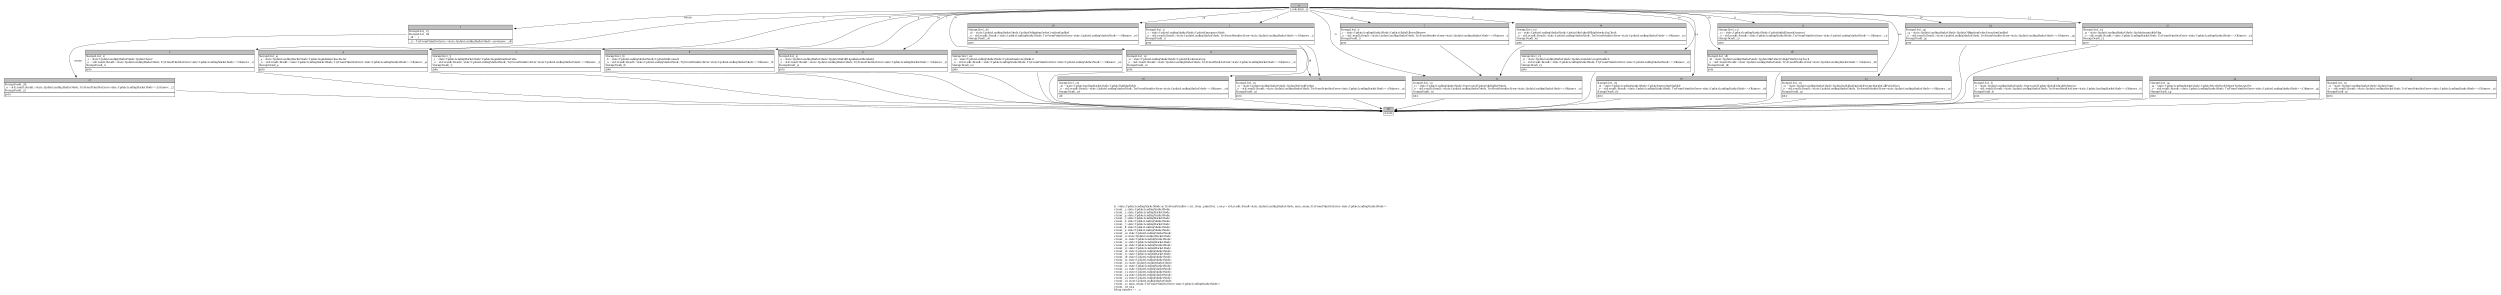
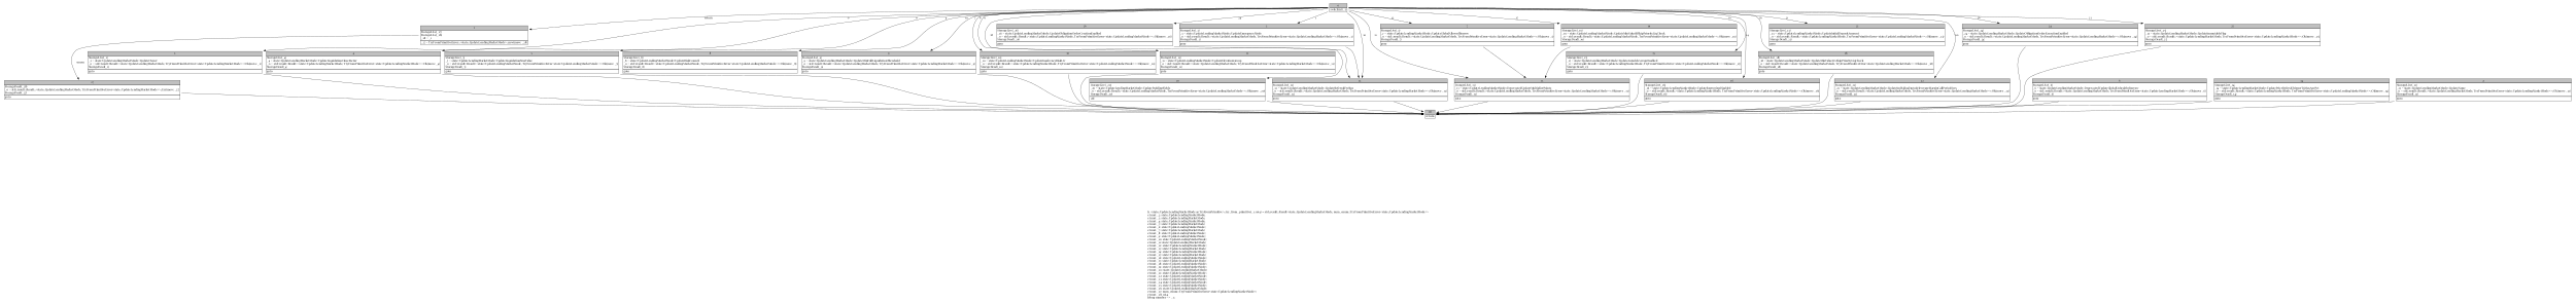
  digraph {
    fontname="Playfair Display"
    label=<fn &lt;state::UpdateLendingMarketMode as TryFromPrimitive&gt;::try_from_primitive(_1: u64) -&gt; std::result::Result&lt;state::UpdateLendingMarketMode, num_enum::TryFromPrimitiveError&lt;state::UpdateLendingMarketMode&gt;&gt;<br align="left"/>let mut _2: state::UpdateLendingMarketMode;<br align="left"/>let mut _3: state::UpdateLendingMarketMode;<br align="left"/>let mut _4: state::UpdateLendingMarketMode;<br align="left"/>let mut _5: state::UpdateLendingMarketMode;<br align="left"/>let mut _6: state::UpdateLendingMarketMode;<br align="left"/>let mut _7: state::UpdateLendingMarketMode;<br align="left"/>let mut _8: state::UpdateLendingMarketMode;<br align="left"/>let mut _9: state::UpdateLendingMarketMode;<br align="left"/>let mut _10: state::UpdateLendingMarketMode;<br align="left"/>let mut _11: state::UpdateLendingMarketMode;<br align="left"/>let mut _12: state::UpdateLendingMarketMode;<br align="left"/>let mut _13: state::UpdateLendingMarketMode;<br align="left"/>let mut _14: state::UpdateLendingMarketMode;<br align="left"/>let mut _15: state::UpdateLendingMarketMode;<br align="left"/>let mut _16: state::UpdateLendingMarketMode;<br align="left"/>let mut _17: state::UpdateLendingMarketMode;<br align="left"/>let mut _18: state::UpdateLendingMarketMode;<br align="left"/>let mut _19: state::UpdateLendingMarketMode;<br align="left"/>let mut _20: state::UpdateLendingMarketMode;<br align="left"/>let mut _21: state::UpdateLendingMarketMode;<br align="left"/>let mut _22: state::UpdateLendingMarketMode;<br align="left"/>let mut _23: state::UpdateLendingMarketMode;<br align="left"/>let mut _24: state::UpdateLendingMarketMode;<br align="left"/>let mut _25: state::UpdateLendingMarketMode;<br align="left"/>let mut _26: state::UpdateLendingMarketMode;<br align="left"/>let mut _27: num_enum::TryFromPrimitiveError&lt;state::UpdateLendingMarketMode&gt;;<br align="left"/>let mut _28: u64;<br align="left"/>debug number =&gt; _1;<br align="left"/>>
    node [fontname="Playfair Display" shape=none]
    edge [fontname="Playfair Display"]
    n1 [label=<<table border="0" cellborder="1" cellspacing="0"><tr><td bgcolor="gray" align="center" colspan="1">0</td></tr><tr><td align="left">switchInt(_1)</td></tr></table>>]
    n2 [label=<<table border="0" cellborder="1" cellspacing="0"><tr><td bgcolor="gray" align="center" colspan="1">1</td></tr><tr><td align="left" balign="left">StorageLive(_27)<br/>StorageLive(_28)<br/>_28 = _1<br/></td></tr><tr><td align="left">_27 = TryFromPrimitiveError::&lt;state::UpdateLendingMarketMode&gt;::new(move _28)</td></tr></table>>]
    n3 [label=<<table border="0" cellborder="1" cellspacing="0"><tr><td bgcolor="gray" align="center" colspan="1">2</td></tr><tr><td align="left" balign="left">StorageLive(_2)<br/>_2 = state::UpdateLendingMarketMode::UpdateOwner<br/>_0 = std::result::Result::&lt;state::UpdateLendingMarketMode, TryFromPrimitiveError&lt;state::UpdateLendingMarketMode&gt;&gt;::Ok(move _2)<br/>StorageDead(_2)<br/></td></tr><tr><td align="left">goto</td></tr></table>>]
    n4 [label=<<table border="0" cellborder="1" cellspacing="0"><tr><td bgcolor="gray" align="center" colspan="1">3</td></tr><tr><td align="left" balign="left">StorageLive(_3)<br/>_3 = state::UpdateLendingMarketMode::UpdateEmergencyMode<br/>_0 = std::result::Result::&lt;state::UpdateLendingMarketMode, TryFromPrimitiveError&lt;state::UpdateLendingMarketMode&gt;&gt;::Ok(move _3)<br/>StorageDead(_3)<br/></td></tr><tr><td align="left">goto</td></tr></table>>]
    n5 [label=<<table border="0" cellborder="1" cellspacing="0"><tr><td bgcolor="gray" align="center" colspan="1">4</td></tr><tr><td align="left" balign="left">StorageLive(_4)<br/>_4 = state::UpdateLendingMarketMode::UpdateLiquidationCloseFactor<br/>_0 = std::result::Result::&lt;state::UpdateLendingMarketMode, TryFromPrimitiveError&lt;state::UpdateLendingMarketMode&gt;&gt;::Ok(move _4)<br/>StorageDead(_4)<br/></td></tr><tr><td align="left">goto</td></tr></table>>]
    n6 [label=<<table border="0" cellborder="1" cellspacing="0"><tr><td bgcolor="gray" align="center" colspan="1">5</td></tr><tr><td align="left" balign="left">StorageLive(_5)<br/>_5 = state::UpdateLendingMarketMode::UpdateLiquidationMaxValue<br/>_0 = std::result::Result::&lt;state::UpdateLendingMarketMode, TryFromPrimitiveError&lt;state::UpdateLendingMarketMode&gt;&gt;::Ok(move _5)<br/>StorageDead(_5)<br/></td></tr><tr><td align="left">goto</td></tr></table>>]
    n7 [label=<<table border="0" cellborder="1" cellspacing="0"><tr><td bgcolor="gray" align="center" colspan="1">7</td></tr><tr><td align="left" balign="left">StorageLive(_7)<br/>_7 = state::UpdateLendingMarketMode::UpdateGlobalAllowedBorrow<br/>_0 = std::result::Result::&lt;state::UpdateLendingMarketMode, TryFromPrimitiveError&lt;state::UpdateLendingMarketMode&gt;&gt;::Ok(move _7)<br/>StorageDead(_7)<br/></td></tr><tr><td align="left">goto</td></tr></table>>]
    n8 [label=<<table border="0" cellborder="1" cellspacing="0"><tr><td bgcolor="gray" align="center" colspan="1">8</td></tr><tr><td align="left" balign="left">StorageLive(_8)<br/>_8 = state::UpdateLendingMarketMode::UpdateRiskCouncil<br/>_0 = std::result::Result::&lt;state::UpdateLendingMarketMode, TryFromPrimitiveError&lt;state::UpdateLendingMarketMode&gt;&gt;::Ok(move _8)<br/>StorageDead(_8)<br/></td></tr><tr><td align="left">goto</td></tr></table>>]
    n9 [label=<<table border="0" cellborder="1" cellspacing="0"><tr><td bgcolor="gray" align="center" colspan="1">9</td></tr><tr><td align="left" balign="left">StorageLive(_9)<br/>_9 = state::UpdateLendingMarketMode::UpdateMinFullLiquidationThreshold<br/>_0 = std::result::Result::&lt;state::UpdateLendingMarketMode, TryFromPrimitiveError&lt;state::UpdateLendingMarketMode&gt;&gt;::Ok(move _9)<br/>StorageDead(_9)<br/></td></tr><tr><td align="left">goto</td></tr></table>>]
    n10 [label=<<table border="0" cellborder="1" cellspacing="0"><tr><td bgcolor="gray" align="center" colspan="1">10</td></tr><tr><td align="left" balign="left">StorageLive(_10)<br/>_10 = state::UpdateLendingMarketMode::UpdateInsolvencyRiskLtv<br/>_0 = std::result::Result::&lt;state::UpdateLendingMarketMode, TryFromPrimitiveError&lt;state::UpdateLendingMarketMode&gt;&gt;::Ok(move _10)<br/>StorageDead(_10)<br/></td></tr><tr><td align="left">goto</td></tr></table>>]
    n11 [label=<<table border="0" cellborder="1" cellspacing="0"><tr><td bgcolor="gray" align="center" colspan="1">11</td></tr><tr><td align="left" balign="left">StorageLive(_11)<br/>_11 = state::UpdateLendingMarketMode::UpdateElevationGroup<br/>_0 = std::result::Result::&lt;state::UpdateLendingMarketMode, TryFromPrimitiveError&lt;state::UpdateLendingMarketMode&gt;&gt;::Ok(move _11)<br/>StorageDead(_11)<br/></td></tr><tr><td align="left">goto</td></tr></table>>]
    n12 [label=<<table border="0" cellborder="1" cellspacing="0"><tr><td bgcolor="gray" align="center" colspan="1">12</td></tr><tr><td align="left" balign="left">StorageLive(_12)<br/>_12 = state::UpdateLendingMarketMode::UpdateReferralFeeBps<br/>_0 = std::result::Result::&lt;state::UpdateLendingMarketMode, TryFromPrimitiveError&lt;state::UpdateLendingMarketMode&gt;&gt;::Ok(move _12)<br/>StorageDead(_12)<br/></td></tr><tr><td align="left">goto</td></tr></table>>]
    n13 [label=<<table border="0" cellborder="1" cellspacing="0"><tr><td bgcolor="gray" align="center" colspan="1">13</td></tr><tr><td align="left" balign="left">StorageLive(_13)<br/>_13 = state::UpdateLendingMarketMode::DeprecatedUpdateMultiplierPoints<br/>_0 = std::result::Result::&lt;state::UpdateLendingMarketMode, TryFromPrimitiveError&lt;state::UpdateLendingMarketMode&gt;&gt;::Ok(move _13)<br/>StorageDead(_13)<br/></td></tr><tr><td align="left">goto</td></tr></table>>]
    n14 [label=<<table border="0" cellborder="1" cellspacing="0"><tr><td bgcolor="gray" align="center" colspan="1">15</td></tr><tr><td align="left" balign="left">StorageLive(_15)<br/>_15 = state::UpdateLendingMarketMode::UpdateAutodeleverageEnabled<br/>_0 = std::result::Result::&lt;state::UpdateLendingMarketMode, TryFromPrimitiveError&lt;state::UpdateLendingMarketMode&gt;&gt;::Ok(move _15)<br/>StorageDead(_15)<br/></td></tr><tr><td align="left">goto</td></tr></table>>]
    n15 [label=<<table border="0" cellborder="1" cellspacing="0"><tr><td bgcolor="gray" align="center" colspan="1">16</td></tr><tr><td align="left" balign="left">StorageLive(_16)<br/>_16 = state::UpdateLendingMarketMode::UpdateBorrowingDisabled<br/>_0 = std::result::Result::&lt;state::UpdateLendingMarketMode, TryFromPrimitiveError&lt;state::UpdateLendingMarketMode&gt;&gt;::Ok(move _16)<br/>StorageDead(_16)<br/></td></tr><tr><td align="left">goto</td></tr></table>>]
    n16 [label=<<table border="0" cellborder="1" cellspacing="0"><tr><td bgcolor="gray" align="center" colspan="1">18</td></tr><tr><td align="left" balign="left">StorageLive(_18)<br/>_18 = state::UpdateLendingMarketMode::UpdateMinValueLtvSkipPriorityLiqCheck<br/>_0 = std::result::Result::&lt;state::UpdateLendingMarketMode, TryFromPrimitiveError&lt;state::UpdateLendingMarketMode&gt;&gt;::Ok(move _18)<br/>StorageDead(_18)<br/></td></tr><tr><td align="left">goto</td></tr></table>>]
    n17 [label=<<table border="0" cellborder="1" cellspacing="0"><tr><td bgcolor="gray" align="center" colspan="1">19</td></tr><tr><td align="left" balign="left">StorageLive(_19)<br/>_19 = state::UpdateLendingMarketMode::UpdateMinValueBfSkipPriorityLiqCheck<br/>_0 = std::result::Result::&lt;state::UpdateLendingMarketMode, TryFromPrimitiveError&lt;state::UpdateLendingMarketMode&gt;&gt;::Ok(move _19)<br/>StorageDead(_19)<br/></td></tr><tr><td align="left">goto</td></tr></table>>]
    n18 [label=<<table border="0" cellborder="1" cellspacing="0"><tr><td bgcolor="gray" align="center" colspan="1">20</td></tr><tr><td align="left" balign="left">StorageLive(_20)<br/>_20 = state::UpdateLendingMarketMode::UpdatePaddingFields<br/>_0 = std::result::Result::&lt;state::UpdateLendingMarketMode, TryFromPrimitiveError&lt;state::UpdateLendingMarketMode&gt;&gt;::Ok(move _20)<br/>StorageDead(_20)<br/></td></tr><tr><td align="left">std</td></tr></table>>]
    n19 [label=<<table border="0" cellborder="1" cellspacing="0"><tr><td bgcolor="gray" align="center" colspan="1">22</td></tr><tr><td align="left" balign="left">StorageLive(_22)<br/>_22 = state::UpdateLendingMarketMode::UpdateIndividualAutodeleverageMarginCallPeriodSecs<br/>_0 = std::result::Result::&lt;state::UpdateLendingMarketMode, TryFromPrimitiveError&lt;state::UpdateLendingMarketMode&gt;&gt;::Ok(move _22)<br/>StorageDead(_22)<br/></td></tr><tr><td align="left">goto</td></tr></table>>]
    n20 [label=<<table border="0" cellborder="1" cellspacing="0"><tr><td bgcolor="gray" align="center" colspan="1">23</td></tr><tr><td align="left" balign="left">StorageLive(_23)<br/>_23 = state::UpdateLendingMarketMode::UpdateInitialDepositAmount<br/>_0 = std::result::Result::&lt;state::UpdateLendingMarketMode, TryFromPrimitiveError&lt;state::UpdateLendingMarketMode&gt;&gt;::Ok(move _23)<br/>StorageDead(_23)<br/></td></tr><tr><td align="left">goto</td></tr></table>>]
    n21 [label=<<table border="0" cellborder="1" cellspacing="0"><tr><td bgcolor="gray" align="center" colspan="1">24</td></tr><tr><td align="left" balign="left">StorageLive(_24)<br/>_24 = state::UpdateLendingMarketMode::UpdateObligationOrderExecutionEnabled<br/>_0 = std::result::Result::&lt;state::UpdateLendingMarketMode, TryFromPrimitiveError&lt;state::UpdateLendingMarketMode&gt;&gt;::Ok(move _24)<br/>StorageDead(_24)<br/></td></tr><tr><td align="left">goto</td></tr></table>>]
    n22 [label=<<table border="0" cellborder="1" cellspacing="0"><tr><td bgcolor="gray" align="center" colspan="1">25</td></tr><tr><td align="left" balign="left">StorageLive(_25)<br/>_25 = state::UpdateLendingMarketMode::UpdateImmutableFlag<br/>_0 = std::result::Result::&lt;state::UpdateLendingMarketMode, TryFromPrimitiveError&lt;state::UpdateLendingMarketMode&gt;&gt;::Ok(move _25)<br/>StorageDead(_25)<br/></td></tr><tr><td align="left">goto</td></tr></table>>]
    n23 [label=<<table border="0" cellborder="1" cellspacing="0"><tr><td bgcolor="gray" align="center" colspan="1">26</td></tr><tr><td align="left" balign="left">StorageLive(_26)<br/>_26 = state::UpdateLendingMarketMode::UpdateObligationOrderCreationEnabled<br/>_0 = std::result::Result::&lt;state::UpdateLendingMarketMode, TryFromPrimitiveError&lt;state::UpdateLendingMarketMode&gt;&gt;::Ok(move _26)<br/>StorageDead(_26)<br/></td></tr><tr><td align="left">goto</td></tr></table>>]
    n24 [label=<<table border="0" cellborder="1" cellspacing="0"><tr><td bgcolor="gray" align="center" colspan="1">27</td></tr><tr><td align="left" balign="left">StorageDead(_28)<br/>_0 = std::result::Result::&lt;state::UpdateLendingMarketMode, TryFromPrimitiveError&lt;state::UpdateLendingMarketMode&gt;&gt;::Err(move _27)<br/>StorageDead(_27)<br/></td></tr><tr><td align="left">goto</td></tr></table>>]
    n25 [label=<<table border="0" cellborder="1" cellspacing="0"><tr><td bgcolor="gray" align="center" colspan="1">28</td></tr><tr><td align="left">return</td></tr></table>>]
    n26 [label=<<table border="0" cellborder="1" cellspacing="0"><tr><td bgcolor="gray" align="center" colspan="1">6</td></tr><tr><td align="left" balign="left">StorageLive(_6)<br/>_6 = state::UpdateLendingMarketMode::DeprecatedUpdateGlobalUnhealthyBorrow<br/>_0 = std::result::Result::&lt;state::UpdateLendingMarketMode, TryFromPrimitiveError&lt;state::UpdateLendingMarketMode&gt;&gt;::Ok(move _6)<br/>StorageDead(_6)<br/></td></tr><tr><td align="left">goto</td></tr></table>>]
    n27 [label=<<table border="0" cellborder="1" cellspacing="0"><tr><td bgcolor="gray" align="center" colspan="1">14</td></tr><tr><td align="left" balign="left">StorageLive(_14)<br/>_14 = state::UpdateLendingMarketMode::UpdatePriceRefreshTriggerToMaxAgePct<br/>_0 = std::result::Result::&lt;state::UpdateLendingMarketMode, TryFromPrimitiveError&lt;state::UpdateLendingMarketMode&gt;&gt;::Ok(move _14)<br/>StorageDead(_14)<br/></td></tr><tr><td align="left">goto</td></tr></table>>]
    n28 [label=<<table border="0" cellborder="1" cellspacing="0"><tr><td bgcolor="gray" align="center" colspan="1">21</td></tr><tr><td align="left" balign="left">StorageLive(_21)<br/>_21 = state::UpdateLendingMarketMode::UpdateName<br/>_0 = std::result::Result::&lt;state::UpdateLendingMarketMode, TryFromPrimitiveError&lt;state::UpdateLendingMarketMode&gt;&gt;::Ok(move _21)<br/>StorageDead(_21)<br/></td></tr><tr><td align="left">goto</td></tr></table>>]
    n1 -> n2 [label=return]
    n1 -> n3 [label=0]
    n1 -> n4 [label=1]
    n1 -> n5 [label=0]
    n1 -> n6 [label=4]
    n1 -> n7 [label=13]
    n1 -> n8 [label=19]
    n1 -> n9 [label=7]
+   n1 -> n10 [label=8]
    n1 -> n11 [label=0]
+   n1 -> n12 [label=10]
    n1 -> n13 [label=11]
    n1 -> n14 [label=10]
    n1 -> n15 [label=14]
    n1 -> n16 [label=36]
    n1 -> n17 [label=17]
-   n4 -> n18 [label=18]
+   n1 -> n18 [label=18]
    n1 -> n19 [label=60]
    n1 -> n20 [label=21]
    n1 -> n21 [label=26]
    n1 -> n22 [label=23]
    n1 -> n23 [label=24]
    n2 -> n24 [label=return]
    n3 -> n25
    n4 -> n12
    n5 -> n25
    n6 -> n25
    n7 -> n13
-   n8 -> n25
    n9 -> n25
    n10 -> n25
    n11 -> n25
    n12 -> n25
    n13 -> n25
    n14 -> n25
    n15 -> n25
    n16 -> n25
    n17 -> n13
    n18 -> n25
    n19 -> n25
    n21 -> n25
    n22 -> n25
    n23 -> n12
    n24 -> n25
    n26 -> n25
    n27 -> n25
    n28 -> n25
  }
